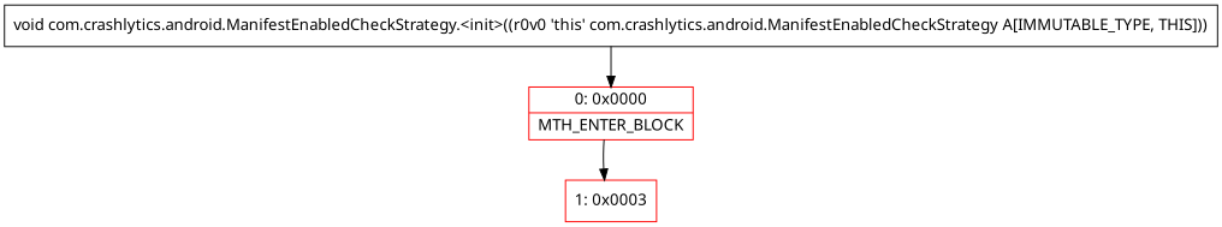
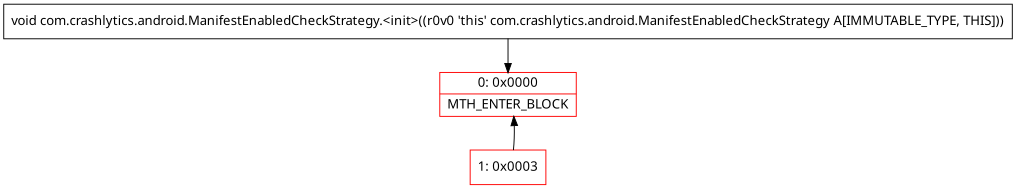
  digraph {
    fontname="Noto Sans"
    node [color=red shape=record fontname="Noto Sans"]
    edge [fontname="Noto Sans"]
    n1 [label="{0\:\ 0x0000|MTH_ENTER_BLOCK\l}"]
    n2 [label="{1\:\ 0x0003}"]
    n3 [label="{void com.crashlytics.android.ManifestEnabledCheckStrategy.\<init\>((r0v0 'this' com.crashlytics.android.ManifestEnabledCheckStrategy A[IMMUTABLE_TYPE, THIS])) }" color=""]
    subgraph cluster_1 {
      label="R(0)"
    }
-   n1 -> n2
+   n2 -> n1
    n3 -> n1
  }
